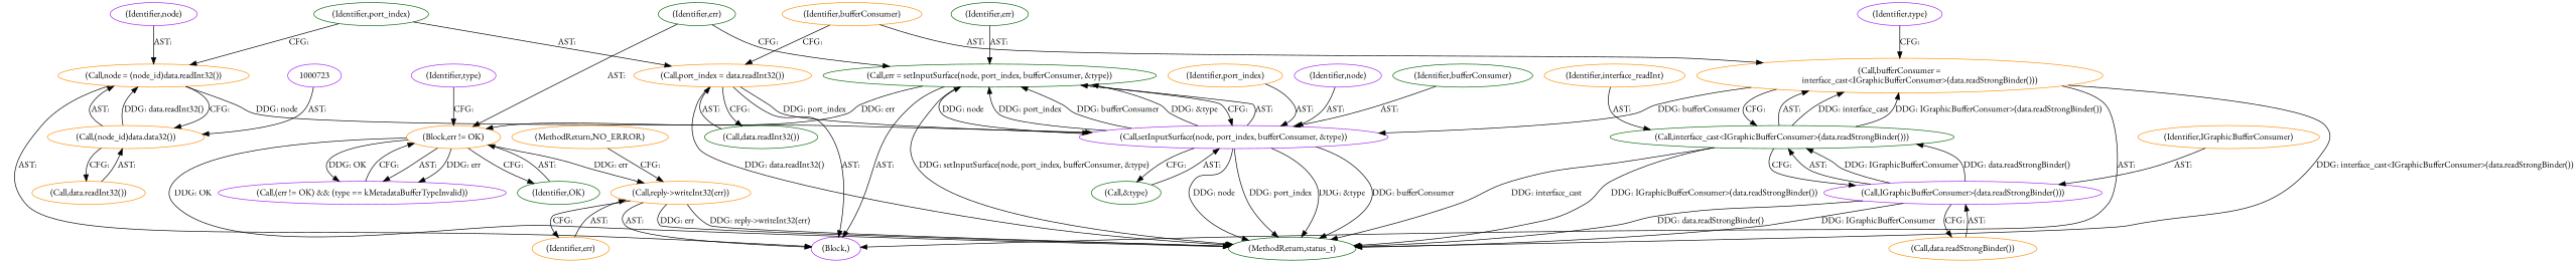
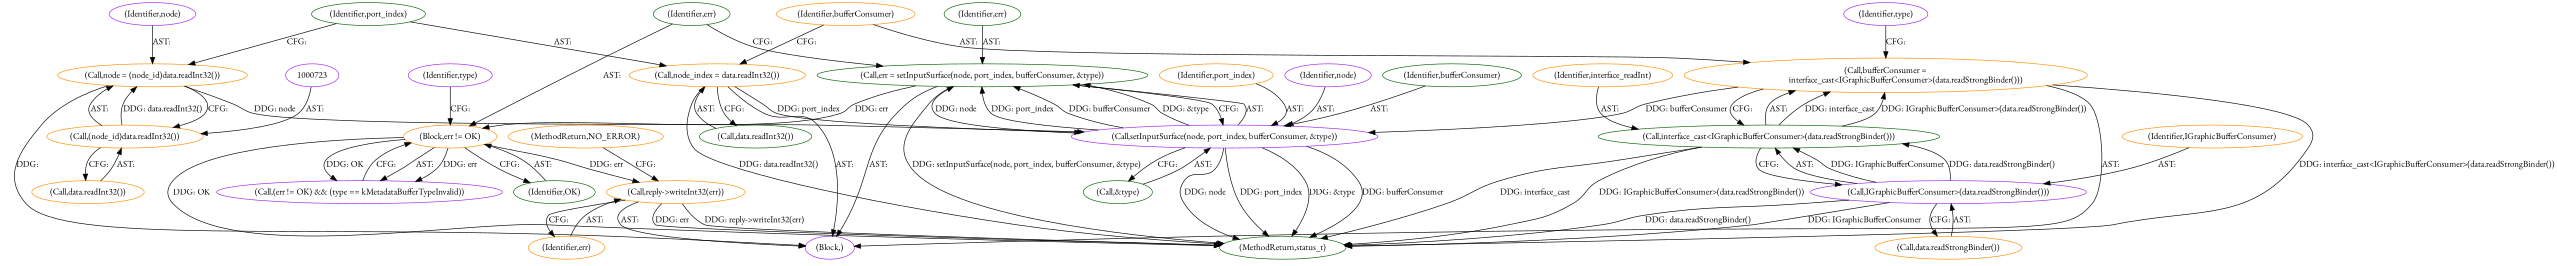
  digraph {
    fontname="EB Garamond"
    node [color=darkorange fontname="EB Garamond"]
    edge [fontname="EB Garamond"]
    n1 [label="(Call,reply->writeInt32(err))"]
    n2 [color=darkgreen label="(MethodReturn,status_t)"]
    n3 [color=purple label="(Block,)"]
    n4 [label="(Identifier,err)"]
    n5 [label="(Block,err != OK)"]
    n6 [color=darkgreen label="(Identifier,OK)"]
    n7 [color=purple label="(Call,(err != OK) && (type == kMetadataBufferTypeInvalid))"]
    n8 [color=darkgreen label="(Call,err = setInputSurface(node, port_index, bufferConsumer, &type))"]
    n9 [color=purple label="(Call,setInputSurface(node, port_index, bufferConsumer, &type))"]
    n10 [color=darkgreen label="(Call,&type)"]
    n11 [label="(Call,node = (node_id)data.readInt32())"]
-   n12 [label="(Call,(node_id)data.data32())"]
+   n12 [label="(Call,(node_id)data.readInt32())"]
    n13 [label="(Call,data.readInt32())"]
-   n14 [label="(Call,port_index = data.readInt32())"]
+   n14 [label="(Call,node_index = data.readInt32())"]
    n15 [color=darkgreen label="(Call,data.readInt32())"]
    n16 [label="(Call,bufferConsumer =\n                     interface_cast<IGraphicBufferConsumer>(data.readStrongBinder()))"]
    n17 [color=darkgreen label="(Call,interface_cast<IGraphicBufferConsumer>(data.readStrongBinder()))"]
    n18 [color=purple label="(Call,IGraphicBufferConsumer>(data.readStrongBinder()))"]
    n19 [label="(Call,data.readStrongBinder())"]
    n20 [color=darkgreen label="(Identifier,err)"]
    n21 [label="(Identifier,interface_readInt)"]
    n22 [label="(Identifier,IGraphicBufferConsumer)"]
    n23 [color=darkgreen label="(Identifier,err)"]
    n24 [color=purple label="(Identifier,type)"]
    n25 [label="(Identifier,port_index)"]
    n26 [color=darkgreen label="(Identifier,port_index)"]
    n27 [color=purple label="(Identifier,type)"]
    n28 [label="(MethodReturn,NO_ERROR)"]
    n29 [label="(Identifier,bufferConsumer)"]
    n30 [color=purple label="(Identifier,node)"]
    n31 [color=darkgreen label="(Identifier,bufferConsumer)"]
    n32 [color=purple label="(Identifier,node)"]
    1000723 [color=purple]
    n1 -> n2 [label="DDG: reply->writeInt32(err)"]
    n1 -> n2 [label="DDG: err"]
    n1 -> n3 [label="AST: "]
    n1 -> n4 [label="CFG: "]
    n4 -> n1 [label="AST: "]
    n5 -> n1 [label="DDG: err"]
    n5 -> n2 [label="DDG: OK"]
    n5 -> n6 [label="CFG: "]
    n5 -> n7 [label="AST: "]
    n5 -> n7 [label="DDG: err"]
    n5 -> n7 [label="DDG: OK"]
    n6 -> n5 [label="AST: "]
    n7 -> n5 [label="CFG: "]
    n8 -> n2 [label="DDG: setInputSurface(node, port_index, bufferConsumer, &type)"]
    n8 -> n3 [label="AST: "]
    n8 -> n5 [label="DDG: err"]
    n8 -> n9 [label="CFG: "]
    n9 -> n2 [label="DDG: &type"]
    n9 -> n2 [label="DDG: bufferConsumer"]
    n9 -> n2 [label="DDG: node"]
    n9 -> n2 [label="DDG: port_index"]
    n9 -> n8 [label="AST: "]
    n9 -> n8 [label="DDG: node"]
    n9 -> n8 [label="DDG: port_index"]
    n9 -> n8 [label="DDG: bufferConsumer"]
    n9 -> n8 [label="DDG: &type"]
    n9 -> n10 [label="CFG: "]
    n10 -> n9 [label="AST: "]
-   n11 -> n3 [label="AST: "]
+   n11 -> n3 [label="DDG: "]
    n11 -> n9 [label="DDG: node"]
    n11 -> n12 [label="CFG: "]
    n12 -> n11 [label="AST: "]
    n12 -> n11 [label="DDG: data.readInt32()"]
    n12 -> n13 [label="CFG: "]
    n13 -> n12 [label="AST: "]
    n14 -> n2 [label="DDG: data.readInt32()"]
    n14 -> n3 [label="AST: "]
    n14 -> n9 [label="DDG: port_index"]
    n14 -> n15 [label="CFG: "]
    n15 -> n14 [label="AST: "]
    n16 -> n2 [label="DDG: interface_cast<IGraphicBufferConsumer>(data.readStrongBinder())"]
    n16 -> n3 [label="AST: "]
    n16 -> n9 [label="DDG: bufferConsumer"]
    n16 -> n17 [label="CFG: "]
    n17 -> n2 [label="DDG: IGraphicBufferConsumer>(data.readStrongBinder())"]
    n17 -> n2 [label="DDG: interface_cast"]
    n17 -> n16 [label="AST: "]
    n17 -> n16 [label="DDG: interface_cast"]
    n17 -> n16 [label="DDG: IGraphicBufferConsumer>(data.readStrongBinder())"]
    n17 -> n18 [label="CFG: "]
    n18 -> n2 [label="DDG: IGraphicBufferConsumer"]
    n18 -> n2 [label="DDG: data.readStrongBinder()"]
    n18 -> n17 [label="AST: "]
    n18 -> n17 [label="DDG: IGraphicBufferConsumer"]
    n18 -> n17 [label="DDG: data.readStrongBinder()"]
    n18 -> n19 [label="CFG: "]
    n19 -> n18 [label="AST: "]
    n20 -> n5 [label="AST: "]
    n20 -> n8 [label="CFG: "]
    n21 -> n17 [label="AST: "]
    n22 -> n18 [label="AST: "]
    n23 -> n8 [label="AST: "]
    n24 -> n5 [label="CFG: "]
    n25 -> n9 [label="AST: "]
    n26 -> n11 [label="CFG: "]
    n26 -> n14 [label="AST: "]
    n27 -> n16 [label="CFG: "]
    n28 -> n1 [label="CFG: "]
    n29 -> n14 [label="CFG: "]
    n29 -> n16 [label="AST: "]
    n30 -> n9 [label="AST: "]
    n31 -> n9 [label="AST: "]
    n32 -> n11 [label="AST: "]
    1000723 -> n12 [label="AST: "]
  }
